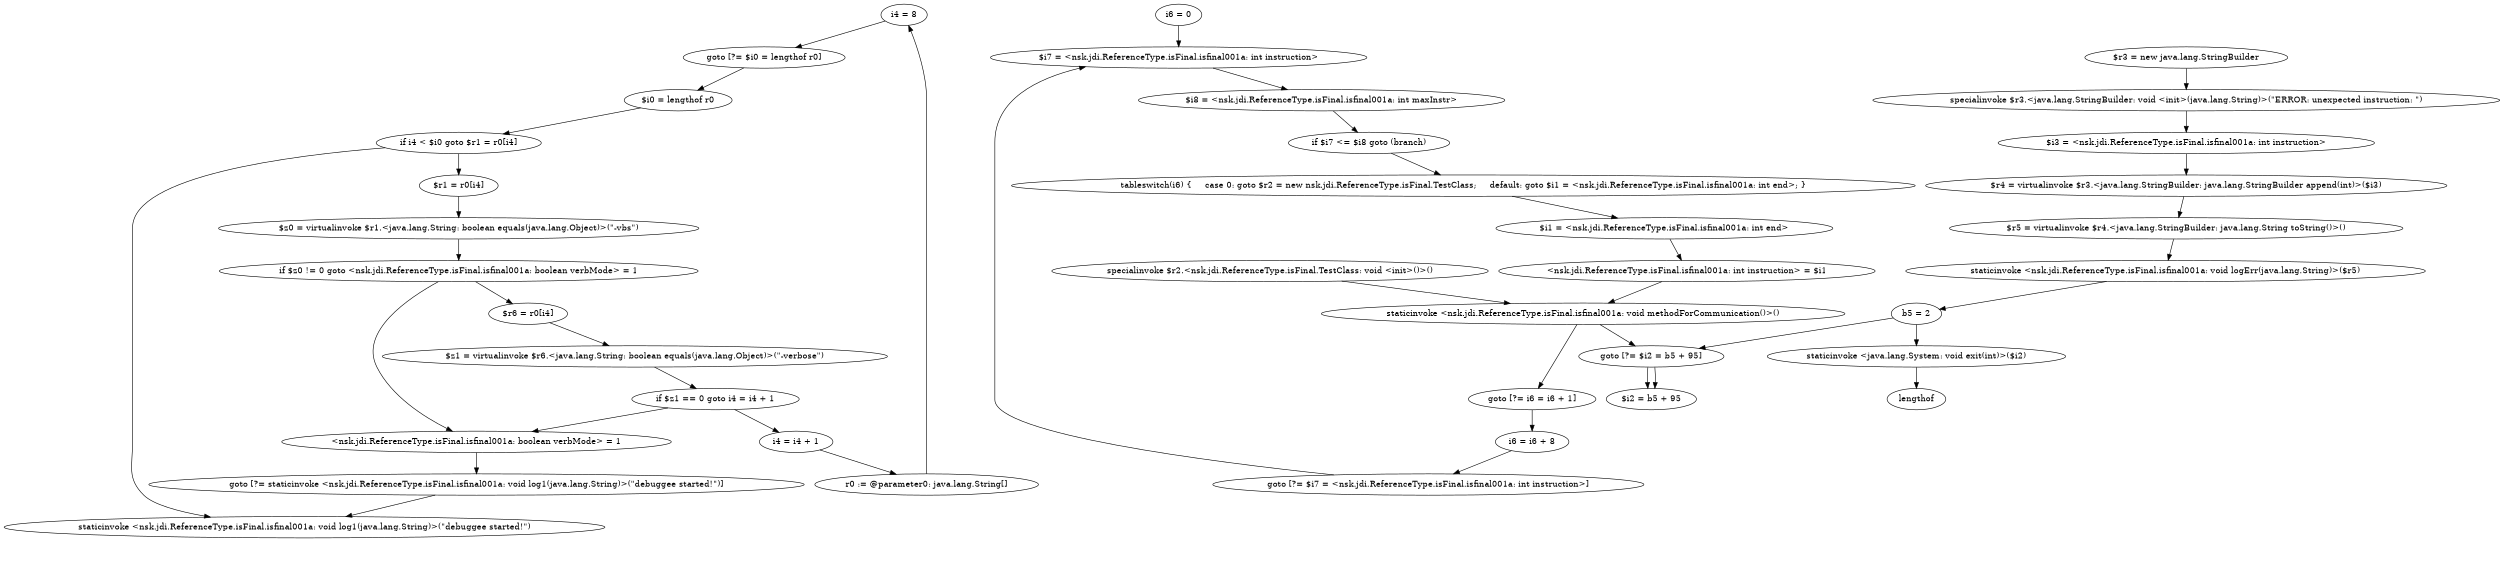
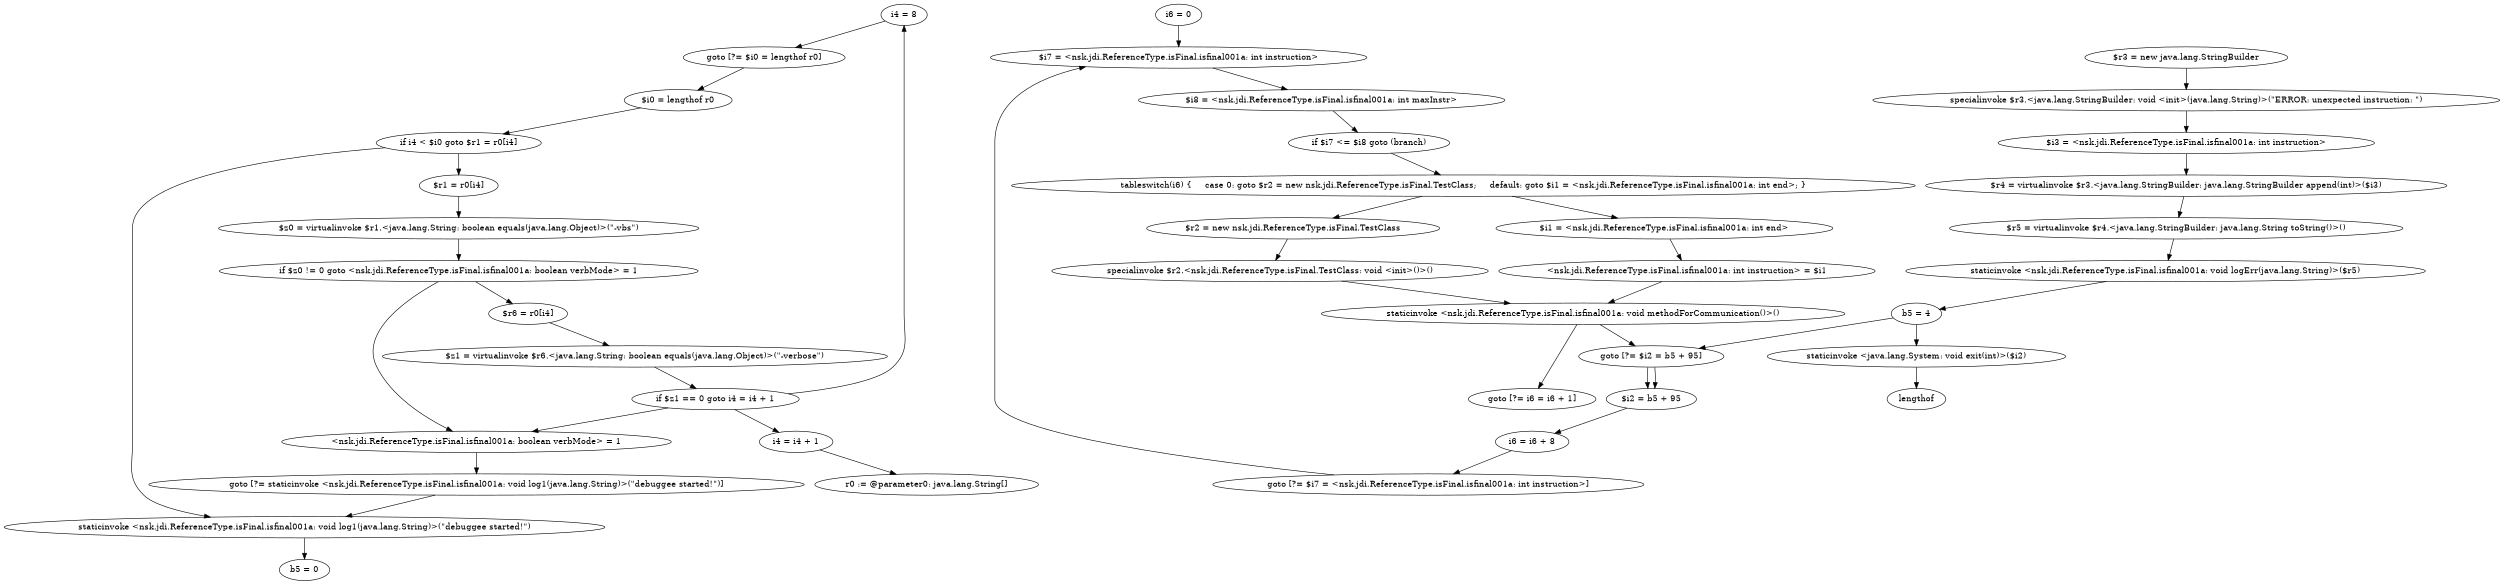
  digraph {
    n1 [label="i4 = 8"]
    "r0 := @parameter0: java.lang.String[]"
    "goto [?= $i0 = lengthof r0]"
    "$i0 = lengthof r0"
    "if i4 < $i0 goto $r1 = r0[i4]"
    "$r1 = r0[i4]"
    "$z0 = virtualinvoke $r1.<java.lang.String: boolean equals(java.lang.Object)>(\"-vbs\")"
    "if $z0 != 0 goto <nsk.jdi.ReferenceType.isFinal.isfinal001a: boolean verbMode> = 1"
    "$r6 = r0[i4]"
    "<nsk.jdi.ReferenceType.isFinal.isfinal001a: boolean verbMode> = 1"
    "$z1 = virtualinvoke $r6.<java.lang.String: boolean equals(java.lang.Object)>(\"-verbose\")"
    "goto [?= staticinvoke <nsk.jdi.ReferenceType.isFinal.isfinal001a: void log1(java.lang.String)>(\"debuggee started!\")]"
    "if $z1 == 0 goto i4 = i4 + 1"
    "i4 = i4 + 1"
    "staticinvoke <nsk.jdi.ReferenceType.isFinal.isfinal001a: void log1(java.lang.String)>(\"debuggee started!\")"
+   "b5 = 0"
    "i6 = 0"
    "$i7 = <nsk.jdi.ReferenceType.isFinal.isfinal001a: int instruction>"
    "$i8 = <nsk.jdi.ReferenceType.isFinal.isfinal001a: int maxInstr>"
    "if $i7 <= $i8 goto (branch)"
    "tableswitch(i6) {     case 0: goto $r2 = new nsk.jdi.ReferenceType.isFinal.TestClass;     default: goto $i1 = <nsk.jdi.ReferenceType.isFinal.isfinal001a: int end>; }"
    "$r3 = new java.lang.StringBuilder"
    "specialinvoke $r3.<java.lang.StringBuilder: void <init>(java.lang.String)>(\"ERROR: unexpected instruction: \")"
+   "$r2 = new nsk.jdi.ReferenceType.isFinal.TestClass"
    "$i1 = <nsk.jdi.ReferenceType.isFinal.isfinal001a: int end>"
    "$i3 = <nsk.jdi.ReferenceType.isFinal.isfinal001a: int instruction>"
    "$r4 = virtualinvoke $r3.<java.lang.StringBuilder: java.lang.StringBuilder append(int)>($i3)"
    "$r5 = virtualinvoke $r4.<java.lang.StringBuilder: java.lang.String toString()>()"
    "staticinvoke <nsk.jdi.ReferenceType.isFinal.isfinal001a: void logErr(java.lang.String)>($r5)"
-   "b5 = 2"
+   "b5 = 2" [label="b5 = 4"]
    "goto [?= $i2 = b5 + 95]"
    "staticinvoke <java.lang.System: void exit(int)>($i2)"
    "$i2 = b5 + 95"
    "specialinvoke $r2.<nsk.jdi.ReferenceType.isFinal.TestClass: void <init>()>()"
    "<nsk.jdi.ReferenceType.isFinal.isfinal001a: int instruction> = $i1"
    "staticinvoke <nsk.jdi.ReferenceType.isFinal.isfinal001a: void methodForCommunication()>()"
    "goto [?= i6 = i6 + 1]"
    n38 [label="i6 = i6 + 8"]
    "goto [?= $i7 = <nsk.jdi.ReferenceType.isFinal.isfinal001a: int instruction>]"
    n40 [label=lengthof]
    n1 -> "goto [?= $i0 = lengthof r0]"
-   "r0 := @parameter0: java.lang.String[]" -> n1
+   "if $z1 == 0 goto i4 = i4 + 1" -> n1
    "goto [?= $i0 = lengthof r0]" -> "$i0 = lengthof r0"
    "$i0 = lengthof r0" -> "if i4 < $i0 goto $r1 = r0[i4]"
    "if i4 < $i0 goto $r1 = r0[i4]" -> "$r1 = r0[i4]"
    "if i4 < $i0 goto $r1 = r0[i4]" -> "staticinvoke <nsk.jdi.ReferenceType.isFinal.isfinal001a: void log1(java.lang.String)>(\"debuggee started!\")"
    "$r1 = r0[i4]" -> "$z0 = virtualinvoke $r1.<java.lang.String: boolean equals(java.lang.Object)>(\"-vbs\")"
    "$z0 = virtualinvoke $r1.<java.lang.String: boolean equals(java.lang.Object)>(\"-vbs\")" -> "if $z0 != 0 goto <nsk.jdi.ReferenceType.isFinal.isfinal001a: boolean verbMode> = 1"
    "if $z0 != 0 goto <nsk.jdi.ReferenceType.isFinal.isfinal001a: boolean verbMode> = 1" -> "$r6 = r0[i4]"
    "if $z0 != 0 goto <nsk.jdi.ReferenceType.isFinal.isfinal001a: boolean verbMode> = 1" -> "<nsk.jdi.ReferenceType.isFinal.isfinal001a: boolean verbMode> = 1"
    "$r6 = r0[i4]" -> "$z1 = virtualinvoke $r6.<java.lang.String: boolean equals(java.lang.Object)>(\"-verbose\")"
    "<nsk.jdi.ReferenceType.isFinal.isfinal001a: boolean verbMode> = 1" -> "goto [?= staticinvoke <nsk.jdi.ReferenceType.isFinal.isfinal001a: void log1(java.lang.String)>(\"debuggee started!\")]"
    "$z1 = virtualinvoke $r6.<java.lang.String: boolean equals(java.lang.Object)>(\"-verbose\")" -> "if $z1 == 0 goto i4 = i4 + 1"
    "goto [?= staticinvoke <nsk.jdi.ReferenceType.isFinal.isfinal001a: void log1(java.lang.String)>(\"debuggee started!\")]" -> "staticinvoke <nsk.jdi.ReferenceType.isFinal.isfinal001a: void log1(java.lang.String)>(\"debuggee started!\")"
    "if $z1 == 0 goto i4 = i4 + 1" -> "<nsk.jdi.ReferenceType.isFinal.isfinal001a: boolean verbMode> = 1"
    "if $z1 == 0 goto i4 = i4 + 1" -> "i4 = i4 + 1"
    "i4 = i4 + 1" -> "r0 := @parameter0: java.lang.String[]"
+   "staticinvoke <nsk.jdi.ReferenceType.isFinal.isfinal001a: void log1(java.lang.String)>(\"debuggee started!\")" -> "b5 = 0"
    "i6 = 0" -> "$i7 = <nsk.jdi.ReferenceType.isFinal.isfinal001a: int instruction>"
    "$i7 = <nsk.jdi.ReferenceType.isFinal.isfinal001a: int instruction>" -> "$i8 = <nsk.jdi.ReferenceType.isFinal.isfinal001a: int maxInstr>"
    "$i8 = <nsk.jdi.ReferenceType.isFinal.isfinal001a: int maxInstr>" -> "if $i7 <= $i8 goto (branch)"
    "if $i7 <= $i8 goto (branch)" -> "tableswitch(i6) {     case 0: goto $r2 = new nsk.jdi.ReferenceType.isFinal.TestClass;     default: goto $i1 = <nsk.jdi.ReferenceType.isFinal.isfinal001a: int end>; }"
+   "tableswitch(i6) {     case 0: goto $r2 = new nsk.jdi.ReferenceType.isFinal.TestClass;     default: goto $i1 = <nsk.jdi.ReferenceType.isFinal.isfinal001a: int end>; }" -> "$r2 = new nsk.jdi.ReferenceType.isFinal.TestClass"
    "tableswitch(i6) {     case 0: goto $r2 = new nsk.jdi.ReferenceType.isFinal.TestClass;     default: goto $i1 = <nsk.jdi.ReferenceType.isFinal.isfinal001a: int end>; }" -> "$i1 = <nsk.jdi.ReferenceType.isFinal.isfinal001a: int end>"
    "$r3 = new java.lang.StringBuilder" -> "specialinvoke $r3.<java.lang.StringBuilder: void <init>(java.lang.String)>(\"ERROR: unexpected instruction: \")"
    "specialinvoke $r3.<java.lang.StringBuilder: void <init>(java.lang.String)>(\"ERROR: unexpected instruction: \")" -> "$i3 = <nsk.jdi.ReferenceType.isFinal.isfinal001a: int instruction>"
+   "$r2 = new nsk.jdi.ReferenceType.isFinal.TestClass" -> "specialinvoke $r2.<nsk.jdi.ReferenceType.isFinal.TestClass: void <init>()>()"
    "$i1 = <nsk.jdi.ReferenceType.isFinal.isfinal001a: int end>" -> "<nsk.jdi.ReferenceType.isFinal.isfinal001a: int instruction> = $i1"
    "$i3 = <nsk.jdi.ReferenceType.isFinal.isfinal001a: int instruction>" -> "$r4 = virtualinvoke $r3.<java.lang.StringBuilder: java.lang.StringBuilder append(int)>($i3)"
    "$r4 = virtualinvoke $r3.<java.lang.StringBuilder: java.lang.StringBuilder append(int)>($i3)" -> "$r5 = virtualinvoke $r4.<java.lang.StringBuilder: java.lang.String toString()>()"
    "$r5 = virtualinvoke $r4.<java.lang.StringBuilder: java.lang.String toString()>()" -> "staticinvoke <nsk.jdi.ReferenceType.isFinal.isfinal001a: void logErr(java.lang.String)>($r5)"
    "staticinvoke <nsk.jdi.ReferenceType.isFinal.isfinal001a: void logErr(java.lang.String)>($r5)" -> "b5 = 2"
    "b5 = 2" -> "goto [?= $i2 = b5 + 95]"
    "b5 = 2" -> "staticinvoke <java.lang.System: void exit(int)>($i2)"
    "goto [?= $i2 = b5 + 95]" -> "$i2 = b5 + 95"
    "goto [?= $i2 = b5 + 95]" -> "$i2 = b5 + 95"
    "staticinvoke <java.lang.System: void exit(int)>($i2)" -> n40
    "specialinvoke $r2.<nsk.jdi.ReferenceType.isFinal.TestClass: void <init>()>()" -> "staticinvoke <nsk.jdi.ReferenceType.isFinal.isfinal001a: void methodForCommunication()>()"
    "<nsk.jdi.ReferenceType.isFinal.isfinal001a: int instruction> = $i1" -> "staticinvoke <nsk.jdi.ReferenceType.isFinal.isfinal001a: void methodForCommunication()>()"
    "staticinvoke <nsk.jdi.ReferenceType.isFinal.isfinal001a: void methodForCommunication()>()" -> "goto [?= $i2 = b5 + 95]"
    "staticinvoke <nsk.jdi.ReferenceType.isFinal.isfinal001a: void methodForCommunication()>()" -> "goto [?= i6 = i6 + 1]"
-   "goto [?= i6 = i6 + 1]" -> n38
+   "$i2 = b5 + 95" -> n38
    n38 -> "goto [?= $i7 = <nsk.jdi.ReferenceType.isFinal.isfinal001a: int instruction>]"
    "goto [?= $i7 = <nsk.jdi.ReferenceType.isFinal.isfinal001a: int instruction>]" -> "$i7 = <nsk.jdi.ReferenceType.isFinal.isfinal001a: int instruction>"
  }
